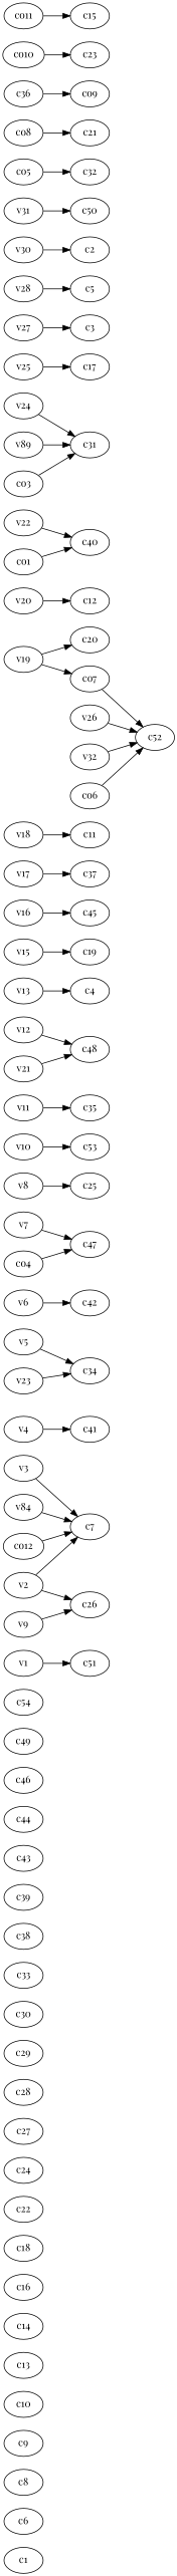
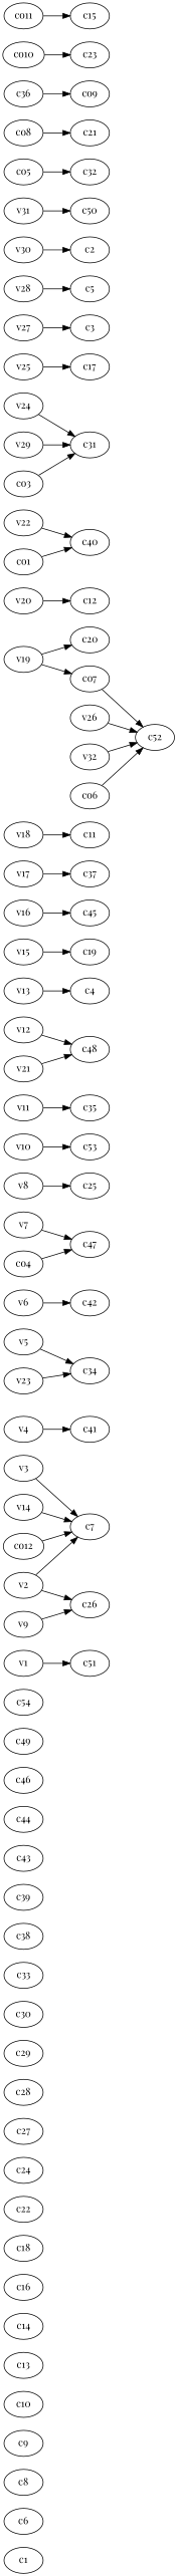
  strict digraph {
    fontname="Playfair Display"
    rankdir=LR
    node [fontname="Playfair Display"]
    edge [fontname="Playfair Display" weight=1]
    c1
    c6
    c8
    c9
    c10
    c13
    c14
    c16
    c18
    c22
    c24
    c27
    c28
    c29
    c30
    c33
    c38
    c39
    c43
    c44
    c46
    c49
    c54
    v1
    c51
    v2
    c7
    c26
    v3
    v4
    c41
    v5
    c34
    v6
    c42
    v7
    c47
    v8
    c25
    v9
    v10
    c53
    v11
    c35
    v12
    c48
    v13
    c4
-   v14 [label=v84]
+   v14
    v15
    c19
    v16
    c45
    v17
    c37
    v18
    c11
    v19
    c20
    co7
    c52
    v20
    c12
    v21
    v22
    c40
    v23
    v24
    c31
    v25
    c17
    v26
    v27
    c3
    v28
    c5
-   v29 [label=v89]
+   v29
    v30
    c2
    v31
    c50
    v32
    co1
    co3
    co4
    co5
    c32
    co6
    co8
    c21
    c36
    co9
    co10
    c23
    co11
    c15
    co12
    v1 -> c51
    v2 -> c7
    v2 -> c26
    v3 -> c7
    v4 -> c41
    v5 -> c34
    v6 -> c42
    v7 -> c47
    v8 -> c25
    v9 -> c26
    v10 -> c53
    v11 -> c35
    v12 -> c48
    v13 -> c4
    v14 -> c7
    v15 -> c19
    v16 -> c45
    v17 -> c37
    v18 -> c11
    v19 -> c20
    v19 -> co7
    co7 -> c52
    v20 -> c12
    v21 -> c48
    v22 -> c40
    v23 -> c34
    v24 -> c31
    v25 -> c17
    v26 -> c52
    v27 -> c3
    v28 -> c5
    v29 -> c31
    v30 -> c2
    v31 -> c50
    v32 -> c52
    co1 -> c40
    co3 -> c31
    co4 -> c47
    co5 -> c32
    co6 -> c52
    co8 -> c21
    c36 -> co9
    co10 -> c23
    co11 -> c15
    co12 -> c7
  }
